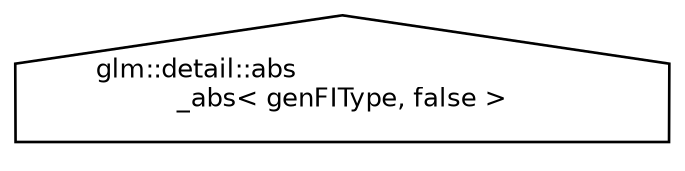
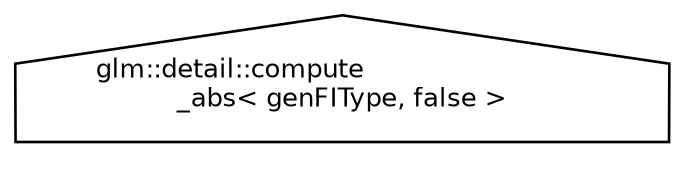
  digraph {
    rankdir=LR
-   n1 [color=black fillcolor=white fontname=Helvetica fontsize=10 height=0.2 label="glm::detail::abs\l_abs\< genFIType, false \>" shape=house style=filled width=0.4]
+   n1 [color=black fillcolor=white fontname=Helvetica fontsize=10 height=0.2 label="glm::detail::compute\l_abs\< genFIType, false \>" shape=house style=filled width=0.4]
  }
